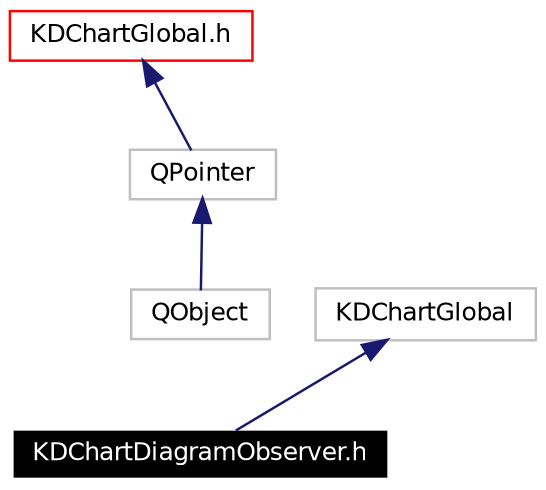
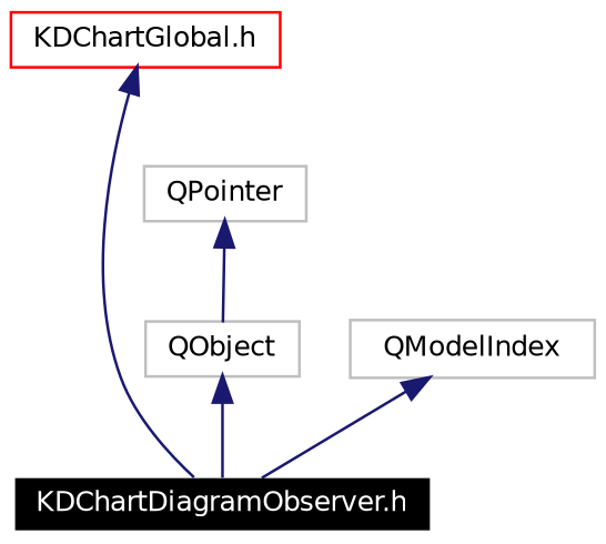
  digraph {
    node [color=grey75 fontname=Helvetica fontsize=10 shape=record]
    edge [color=midnightblue dir=back fontname=Helvetica fontsize=10 labelfontname=Helvetica labelfontsize=10 style=solid]
    n1 [color=white fillcolor=black fontcolor=white height=0.2 label="KDChartDiagramObserver.h" style=filled width=0.4]
    n2 [color=red height=0.2 label="KDChartGlobal.h" width=0.4]
    n3 [height=0.2 label=QObject width=0.4]
    n4 [height=0.2 label=QPointer width=0.4]
-   n5 [height=0.2 label=KDChartGlobal width=0.4]
-   n2 -> n4
+   n5 [height=0.2 label=QModelIndex width=0.4]
+   n2 -> n1
+   n3 -> n1
    n4 -> n3
    n5 -> n1
  }
